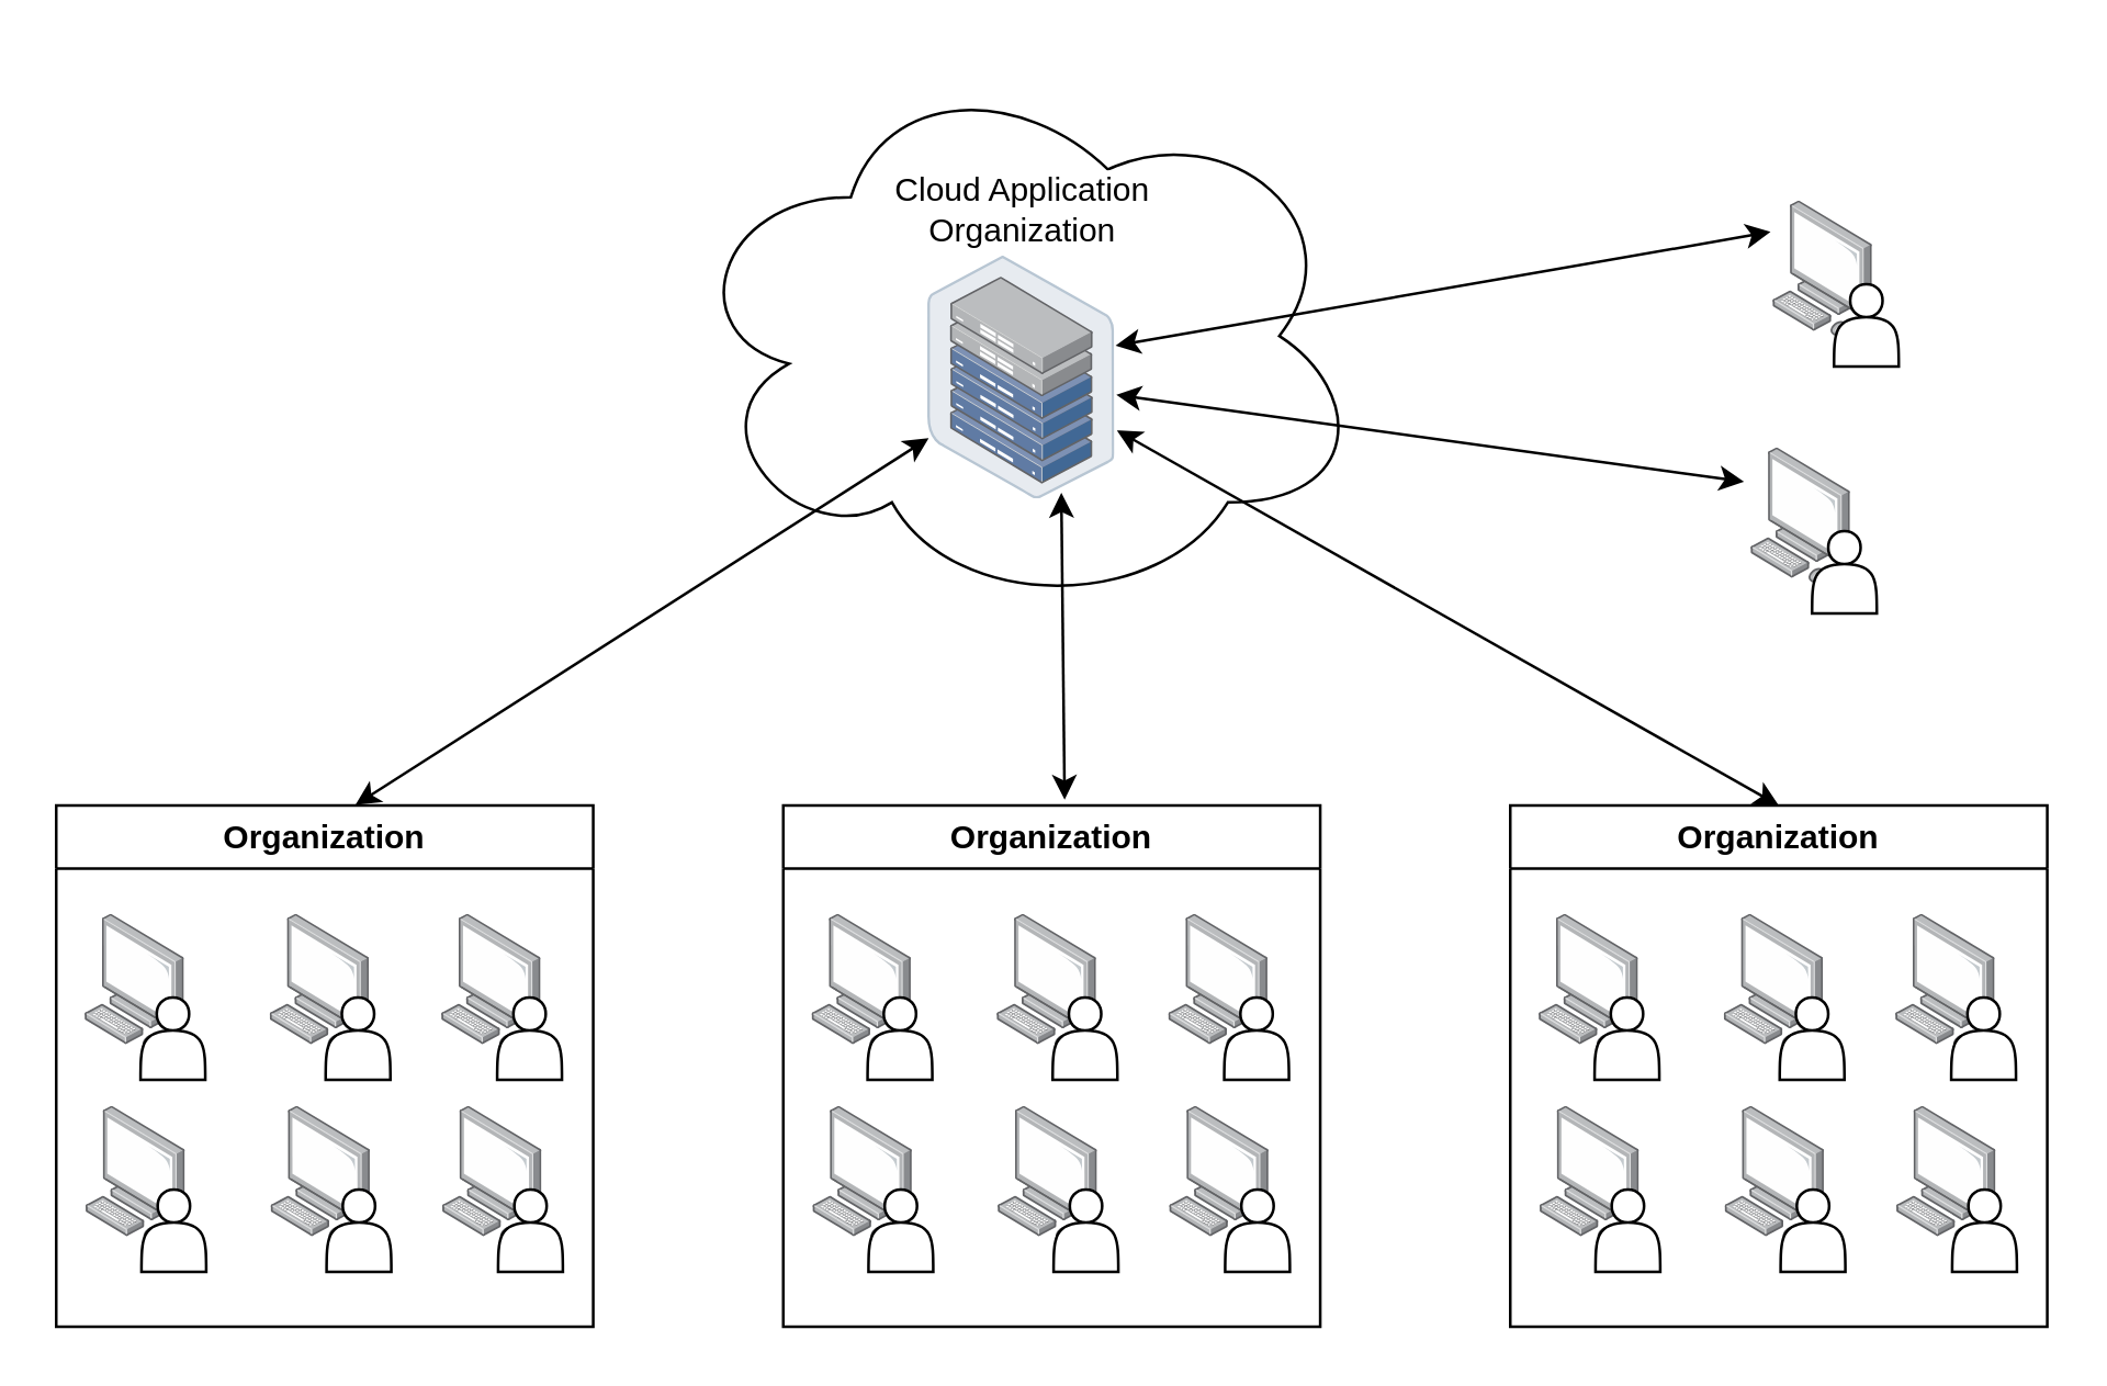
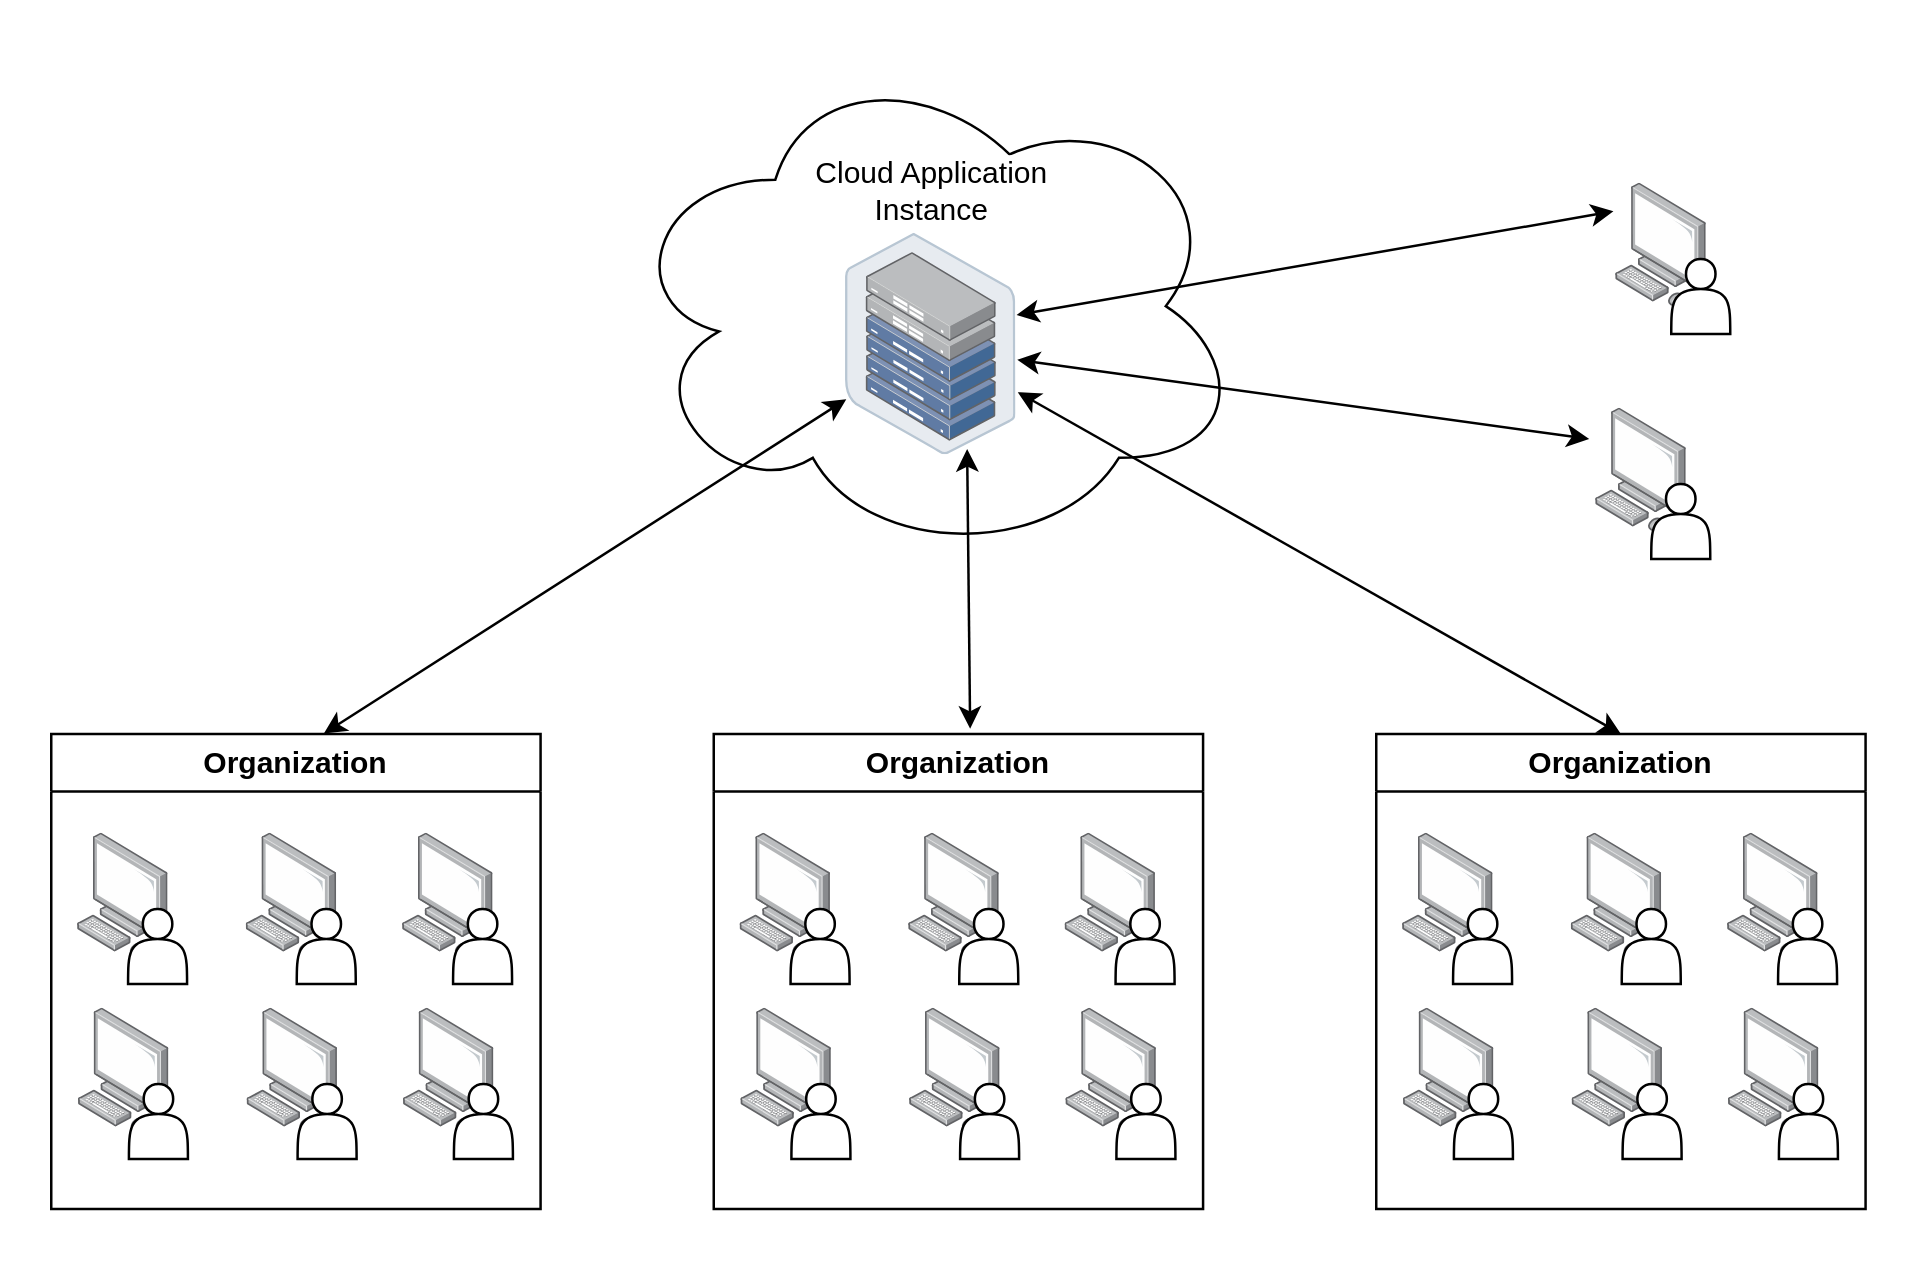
  <mxCell id="0" />
  <mxCell id="1" parent="0" />
  <mxCell id="2" value="Organization" style="swimlane;whiteSpace=wrap;html=1;flipH=0;" parent="1" vertex="1"><mxGeometry x="20" y="293" width="195.73" height="190" as="geometry" /></mxCell>
  <mxCell id="3" value="" style="image;points=[];aspect=fixed;html=1;align=center;shadow=0;dashed=0;image=img/lib/allied_telesis/computer_and_terminals/Personal_Computer.svg;" parent="2" vertex="1"><mxGeometry x="10.73" y="40" width="36.4" height="49.34" as="geometry" /></mxCell>
  <mxCell id="4" value="" style="shape=actor;whiteSpace=wrap;html=1;" parent="2" vertex="1"><mxGeometry x="30.73" y="70" width="23.6" height="30" as="geometry" /></mxCell>
  <mxCell id="5" value="" style="image;points=[];aspect=fixed;html=1;align=center;shadow=0;dashed=0;image=img/lib/allied_telesis/computer_and_terminals/Personal_Computer.svg;" parent="2" vertex="1"><mxGeometry x="78.2" y="40" width="36.4" height="49.34" as="geometry" /></mxCell>
  <mxCell id="6" value="" style="shape=actor;whiteSpace=wrap;html=1;" parent="2" vertex="1"><mxGeometry x="98.2" y="70" width="23.6" height="30" as="geometry" /></mxCell>
  <mxCell id="7" value="" style="image;points=[];aspect=fixed;html=1;align=center;shadow=0;dashed=0;image=img/lib/allied_telesis/computer_and_terminals/Personal_Computer.svg;" parent="2" vertex="1"><mxGeometry x="140.73" y="40" width="36.4" height="49.34" as="geometry" /></mxCell>
  <mxCell id="8" value="" style="shape=actor;whiteSpace=wrap;html=1;" parent="2" vertex="1"><mxGeometry x="160.73" y="70" width="23.6" height="30" as="geometry" /></mxCell>
  <mxCell id="9" value="" style="image;points=[];aspect=fixed;html=1;align=center;shadow=0;dashed=0;image=img/lib/allied_telesis/computer_and_terminals/Personal_Computer.svg;" parent="2" vertex="1"><mxGeometry x="11.07" y="110" width="36.4" height="49.34" as="geometry" /></mxCell>
  <mxCell id="10" value="" style="shape=actor;whiteSpace=wrap;html=1;" parent="2" vertex="1"><mxGeometry x="31.07" y="140" width="23.6" height="30" as="geometry" /></mxCell>
  <mxCell id="11" value="" style="image;points=[];aspect=fixed;html=1;align=center;shadow=0;dashed=0;image=img/lib/allied_telesis/computer_and_terminals/Personal_Computer.svg;" parent="2" vertex="1"><mxGeometry x="78.54" y="110" width="36.4" height="49.34" as="geometry" /></mxCell>
  <mxCell id="12" value="" style="shape=actor;whiteSpace=wrap;html=1;" parent="2" vertex="1"><mxGeometry x="98.54" y="140" width="23.6" height="30" as="geometry" /></mxCell>
  <mxCell id="13" value="" style="image;points=[];aspect=fixed;html=1;align=center;shadow=0;dashed=0;image=img/lib/allied_telesis/computer_and_terminals/Personal_Computer.svg;" parent="2" vertex="1"><mxGeometry x="141.07" y="110" width="36.4" height="49.34" as="geometry" /></mxCell>
  <mxCell id="14" value="" style="shape=actor;whiteSpace=wrap;html=1;" parent="2" vertex="1"><mxGeometry x="161.07" y="140" width="23.6" height="30" as="geometry" /></mxCell>
  <mxCell id="15" value="" style="ellipse;shape=cloud;whiteSpace=wrap;html=1;aspect=fixed;" parent="1" vertex="1"><mxGeometry x="247.16" y="20.72" width="249.87" height="202.28" as="geometry" /></mxCell>
  <mxCell id="16" value="Organization" style="swimlane;whiteSpace=wrap;html=1;flipH=0;" parent="1" vertex="1"><mxGeometry x="285" y="293" width="195.73" height="190" as="geometry" /></mxCell>
  <mxCell id="17" value="" style="image;points=[];aspect=fixed;html=1;align=center;shadow=0;dashed=0;image=img/lib/allied_telesis/computer_and_terminals/Personal_Computer.svg;" parent="16" vertex="1"><mxGeometry x="10.73" y="40" width="36.4" height="49.34" as="geometry" /></mxCell>
  <mxCell id="18" value="" style="shape=actor;whiteSpace=wrap;html=1;" parent="16" vertex="1"><mxGeometry x="30.73" y="70" width="23.6" height="30" as="geometry" /></mxCell>
  <mxCell id="19" value="" style="image;points=[];aspect=fixed;html=1;align=center;shadow=0;dashed=0;image=img/lib/allied_telesis/computer_and_terminals/Personal_Computer.svg;" parent="16" vertex="1"><mxGeometry x="78.2" y="40" width="36.4" height="49.34" as="geometry" /></mxCell>
  <mxCell id="20" value="" style="shape=actor;whiteSpace=wrap;html=1;" parent="16" vertex="1"><mxGeometry x="98.2" y="70" width="23.6" height="30" as="geometry" /></mxCell>
  <mxCell id="21" value="" style="image;points=[];aspect=fixed;html=1;align=center;shadow=0;dashed=0;image=img/lib/allied_telesis/computer_and_terminals/Personal_Computer.svg;" parent="16" vertex="1"><mxGeometry x="140.73" y="40" width="36.4" height="49.34" as="geometry" /></mxCell>
  <mxCell id="22" value="" style="shape=actor;whiteSpace=wrap;html=1;" parent="16" vertex="1"><mxGeometry x="160.73" y="70" width="23.6" height="30" as="geometry" /></mxCell>
  <mxCell id="23" value="" style="image;points=[];aspect=fixed;html=1;align=center;shadow=0;dashed=0;image=img/lib/allied_telesis/computer_and_terminals/Personal_Computer.svg;" parent="16" vertex="1"><mxGeometry x="11.07" y="110" width="36.4" height="49.34" as="geometry" /></mxCell>
  <mxCell id="24" value="" style="shape=actor;whiteSpace=wrap;html=1;" parent="16" vertex="1"><mxGeometry x="31.07" y="140" width="23.6" height="30" as="geometry" /></mxCell>
  <mxCell id="25" value="" style="image;points=[];aspect=fixed;html=1;align=center;shadow=0;dashed=0;image=img/lib/allied_telesis/computer_and_terminals/Personal_Computer.svg;" parent="16" vertex="1"><mxGeometry x="78.54" y="110" width="36.4" height="49.34" as="geometry" /></mxCell>
  <mxCell id="26" value="" style="shape=actor;whiteSpace=wrap;html=1;" parent="16" vertex="1"><mxGeometry x="98.54" y="140" width="23.6" height="30" as="geometry" /></mxCell>
  <mxCell id="27" value="" style="image;points=[];aspect=fixed;html=1;align=center;shadow=0;dashed=0;image=img/lib/allied_telesis/computer_and_terminals/Personal_Computer.svg;" parent="16" vertex="1"><mxGeometry x="141.07" y="110" width="36.4" height="49.34" as="geometry" /></mxCell>
  <mxCell id="28" value="" style="shape=actor;whiteSpace=wrap;html=1;" parent="16" vertex="1"><mxGeometry x="161.07" y="140" width="23.6" height="30" as="geometry" /></mxCell>
  <mxCell id="29" value="Organization" style="swimlane;whiteSpace=wrap;html=1;flipH=0;" parent="1" vertex="1"><mxGeometry x="550" y="293" width="195.73" height="190" as="geometry" /></mxCell>
  <mxCell id="30" value="" style="image;points=[];aspect=fixed;html=1;align=center;shadow=0;dashed=0;image=img/lib/allied_telesis/computer_and_terminals/Personal_Computer.svg;" parent="29" vertex="1"><mxGeometry x="10.73" y="40" width="36.4" height="49.34" as="geometry" /></mxCell>
  <mxCell id="31" value="" style="shape=actor;whiteSpace=wrap;html=1;" parent="29" vertex="1"><mxGeometry x="30.73" y="70" width="23.6" height="30" as="geometry" /></mxCell>
  <mxCell id="32" value="" style="image;points=[];aspect=fixed;html=1;align=center;shadow=0;dashed=0;image=img/lib/allied_telesis/computer_and_terminals/Personal_Computer.svg;" parent="29" vertex="1"><mxGeometry x="78.2" y="40" width="36.4" height="49.34" as="geometry" /></mxCell>
  <mxCell id="33" value="" style="shape=actor;whiteSpace=wrap;html=1;" parent="29" vertex="1"><mxGeometry x="98.2" y="70" width="23.6" height="30" as="geometry" /></mxCell>
  <mxCell id="34" value="" style="image;points=[];aspect=fixed;html=1;align=center;shadow=0;dashed=0;image=img/lib/allied_telesis/computer_and_terminals/Personal_Computer.svg;" parent="29" vertex="1"><mxGeometry x="140.73" y="40" width="36.4" height="49.34" as="geometry" /></mxCell>
  <mxCell id="35" value="" style="shape=actor;whiteSpace=wrap;html=1;" parent="29" vertex="1"><mxGeometry x="160.73" y="70" width="23.6" height="30" as="geometry" /></mxCell>
  <mxCell id="36" value="" style="image;points=[];aspect=fixed;html=1;align=center;shadow=0;dashed=0;image=img/lib/allied_telesis/computer_and_terminals/Personal_Computer.svg;" parent="29" vertex="1"><mxGeometry x="11.07" y="110" width="36.4" height="49.34" as="geometry" /></mxCell>
  <mxCell id="37" value="" style="shape=actor;whiteSpace=wrap;html=1;" parent="29" vertex="1"><mxGeometry x="31.07" y="140" width="23.6" height="30" as="geometry" /></mxCell>
  <mxCell id="38" value="" style="image;points=[];aspect=fixed;html=1;align=center;shadow=0;dashed=0;image=img/lib/allied_telesis/computer_and_terminals/Personal_Computer.svg;" parent="29" vertex="1"><mxGeometry x="78.54" y="110" width="36.4" height="49.34" as="geometry" /></mxCell>
  <mxCell id="39" value="" style="shape=actor;whiteSpace=wrap;html=1;" parent="29" vertex="1"><mxGeometry x="98.54" y="140" width="23.6" height="30" as="geometry" /></mxCell>
  <mxCell id="40" value="" style="image;points=[];aspect=fixed;html=1;align=center;shadow=0;dashed=0;image=img/lib/allied_telesis/computer_and_terminals/Personal_Computer.svg;" parent="29" vertex="1"><mxGeometry x="141.07" y="110" width="36.4" height="49.34" as="geometry" /></mxCell>
  <mxCell id="41" value="" style="shape=actor;whiteSpace=wrap;html=1;" parent="29" vertex="1"><mxGeometry x="161.07" y="140" width="23.6" height="30" as="geometry" /></mxCell>
  <mxCell id="42" value="" style="endArrow=classic;startArrow=classic;html=1;rounded=0;exitX=0.557;exitY=-0.001;exitDx=0;exitDy=0;exitPerimeter=0;" parent="1" source="2" target="50" edge="1"><mxGeometry width="50" height="50" relative="1" as="geometry"><mxPoint x="168" y="273" as="sourcePoint" /><mxPoint x="218" y="223" as="targetPoint" /></mxGeometry></mxCell>
  <mxCell id="43" value="" style="endArrow=classic;startArrow=classic;html=1;rounded=0;exitX=0.5;exitY=0;exitDx=0;exitDy=0;entryX=1.006;entryY=0.714;entryDx=0;entryDy=0;entryPerimeter=0;" parent="1" source="29" target="50" edge="1"><mxGeometry width="50" height="50" relative="1" as="geometry"><mxPoint x="149" y="313" as="sourcePoint" /><mxPoint x="320" y="180" as="targetPoint" /></mxGeometry></mxCell>
  <mxCell id="44" value="" style="image;points=[];aspect=fixed;html=1;align=center;shadow=0;dashed=0;image=img/lib/allied_telesis/computer_and_terminals/Personal_Computer.svg;flipH=0;" parent="1" vertex="1"><mxGeometry x="638" y="163" width="36.4" height="49.34" as="geometry" /></mxCell>
  <mxCell id="45" value="" style="shape=actor;whiteSpace=wrap;html=1;flipH=0;" parent="1" vertex="1"><mxGeometry x="660" y="193" width="23.6" height="30" as="geometry" /></mxCell>
  <mxCell id="46" value="" style="image;points=[];aspect=fixed;html=1;align=center;shadow=0;dashed=0;image=img/lib/allied_telesis/computer_and_terminals/Personal_Computer.svg;flipH=0;" parent="1" vertex="1"><mxGeometry x="646" y="73" width="36.4" height="49.34" as="geometry" /></mxCell>
  <mxCell id="47" value="" style="shape=actor;whiteSpace=wrap;html=1;flipH=0;" parent="1" vertex="1"><mxGeometry x="668" y="103" width="23.6" height="30" as="geometry" /></mxCell>
  <mxCell id="48" value="" style="endArrow=classic;startArrow=classic;html=1;rounded=0;entryX=-0.031;entryY=0.222;entryDx=0;entryDy=0;entryPerimeter=0;exitX=0.999;exitY=0.366;exitDx=0;exitDy=0;exitPerimeter=0;" parent="1" source="50" target="46" edge="1"><mxGeometry width="50" height="50" relative="1" as="geometry"><mxPoint x="408" y="83" as="sourcePoint" /><mxPoint x="448" y="233" as="targetPoint" /></mxGeometry></mxCell>
  <mxCell id="49" value="" style="endArrow=classic;startArrow=classic;html=1;rounded=0;entryX=-0.077;entryY=0.243;entryDx=0;entryDy=0;entryPerimeter=0;exitX=1.003;exitY=0.568;exitDx=0;exitDy=0;exitPerimeter=0;" parent="1" target="44" edge="1" source="50"><mxGeometry width="50" height="50" relative="1" as="geometry"><mxPoint x="408" y="103" as="sourcePoint" /><mxPoint x="656.73" y="143" as="targetPoint" /></mxGeometry></mxCell>
- <mxCell id="50" value="Cloud Application&lt;br&gt;Organization" style="image;points=[];aspect=fixed;html=1;align=center;shadow=0;dashed=0;image=img/lib/allied_telesis/storage/Datacenter_Server_Half_Rack_ToR.svg;horizontal=1;verticalAlign=bottom;labelPosition=center;verticalLabelPosition=top;" vertex="1" parent="1"><mxGeometry x="338" y="93" width="68.2" height="88.61" as="geometry" /></mxCell>
+ <mxCell id="50" value="Cloud Application&lt;br&gt;Instance" style="image;points=[];aspect=fixed;html=1;align=center;shadow=0;dashed=0;image=img/lib/allied_telesis/storage/Datacenter_Server_Half_Rack_ToR.svg;horizontal=1;verticalAlign=bottom;labelPosition=center;verticalLabelPosition=top;" vertex="1" parent="1"><mxGeometry x="338" y="93" width="68.2" height="88.61" as="geometry" /></mxCell>
  <mxCell id="51" value="" style="endArrow=classic;startArrow=classic;html=1;rounded=0;exitX=0.524;exitY=-0.011;exitDx=0;exitDy=0;exitPerimeter=0;entryX=0.709;entryY=0.971;entryDx=0;entryDy=0;entryPerimeter=0;" parent="1" source="16" target="50" edge="1"><mxGeometry width="50" height="50" relative="1" as="geometry"><mxPoint x="139" y="303" as="sourcePoint" /><mxPoint x="388" y="153" as="targetPoint" /></mxGeometry></mxCell>
